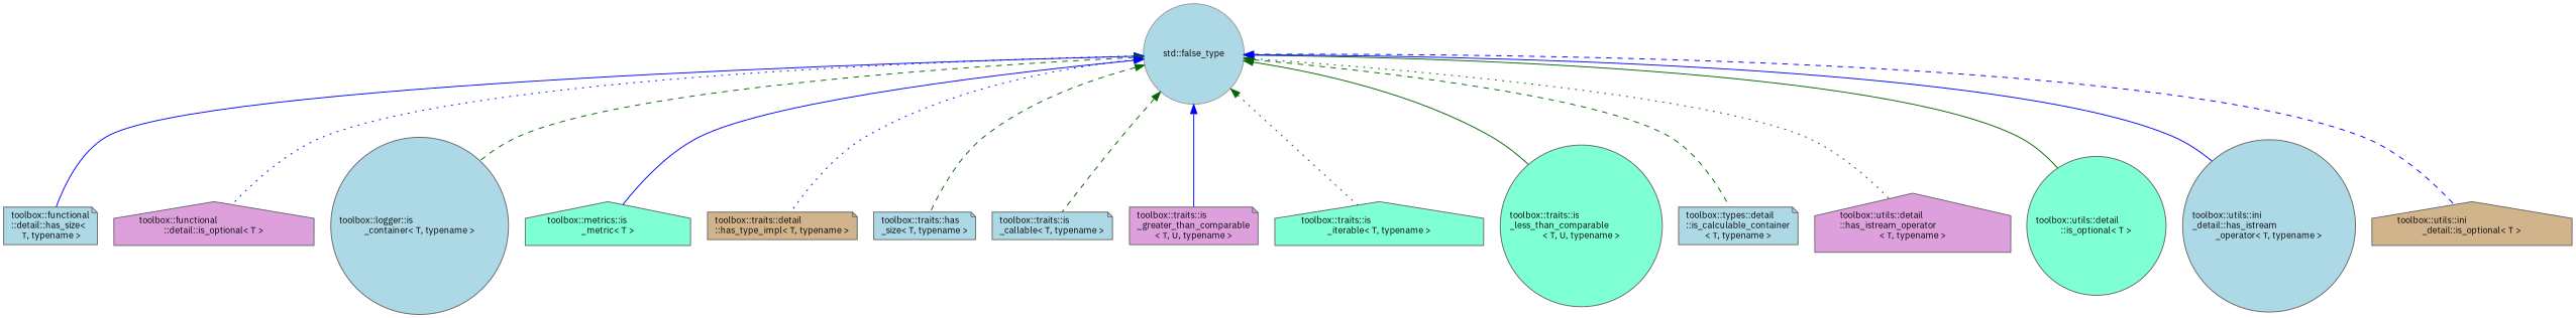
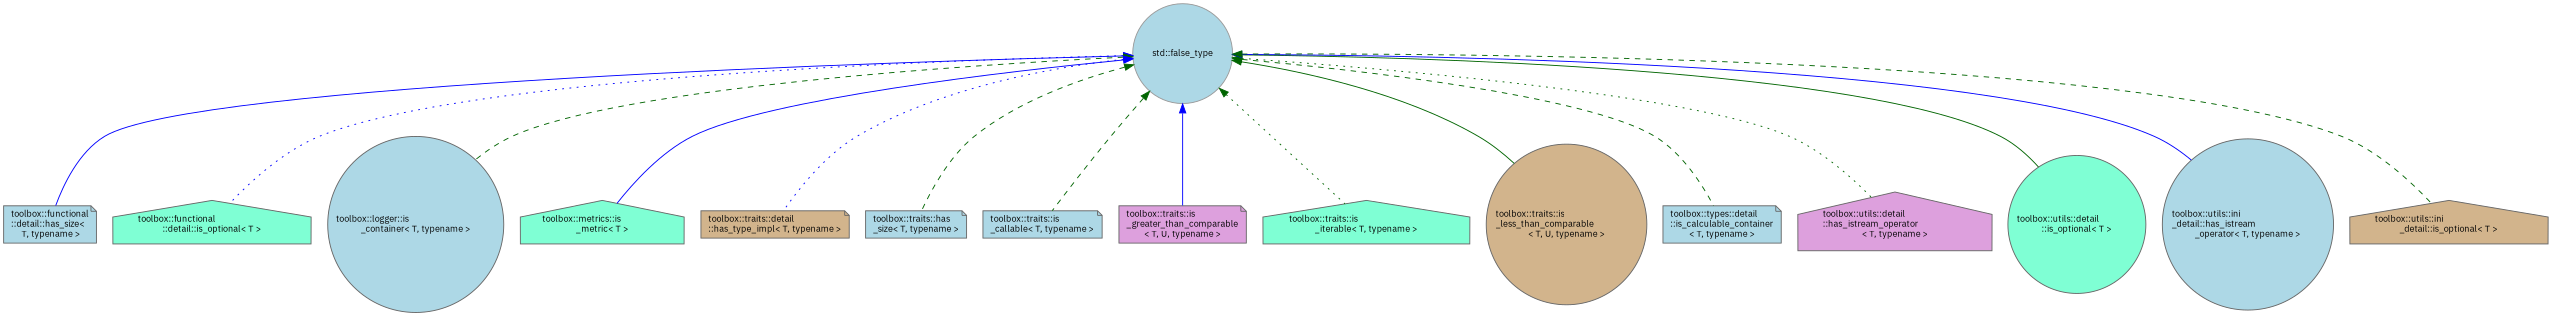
  digraph {
    fontname="IBM Plex Sans"
    rankdir=TB
    node [color=grey40 fillcolor=lightblue fontname="IBM Plex Sans" fontsize=10 shape=note style=filled]
    edge [color=darkgreen dir=back fontname="IBM Plex Sans" fontsize=10 labelfontname=Helvetica labelfontsize=10 style=solid]
    n1 [color=grey60 height=0.2 label="std::false_type" shape=circle width=0.4]
    n2 [height=0.2 label="toolbox::functional\l::detail::has_size\<\l T, typename \>" width=0.4]
-   n3 [fillcolor=plum height=0.2 label="toolbox::functional\l::detail::is_optional\< T \>" shape=house width=0.4]
+   n3 [fillcolor=aquamarine height=0.2 label="toolbox::functional\l::detail::is_optional\< T \>" shape=house width=0.4]
    n4 [height=0.2 label="toolbox::logger::is\l_container\< T, typename \>" shape=circle width=0.4]
    n5 [fillcolor=aquamarine height=0.2 label="toolbox::metrics::is\l_metric\< T \>" shape=house width=0.4]
    n6 [fillcolor=tan height=0.2 label="toolbox::traits::detail\l::has_type_impl\< T, typename \>" width=0.4]
    n7 [height=0.2 label="toolbox::traits::has\l_size\< T, typename \>" width=0.4]
    n8 [height=0.2 label="toolbox::traits::is\l_callable\< T, typename \>" width=0.4]
    n9 [fillcolor=plum height=0.2 label="toolbox::traits::is\l_greater_than_comparable\l\< T, U, typename \>" width=0.4]
    n10 [fillcolor=aquamarine height=0.2 label="toolbox::traits::is\l_iterable\< T, typename \>" shape=house width=0.4]
-   n11 [fillcolor=aquamarine height=0.2 label="toolbox::traits::is\l_less_than_comparable\l\< T, U, typename \>" shape=circle width=0.4]
+   n11 [fillcolor=tan height=0.2 label="toolbox::traits::is\l_less_than_comparable\l\< T, U, typename \>" shape=circle width=0.4]
    n12 [height=0.2 label="toolbox::types::detail\l::is_calculable_container\l\< T, typename \>" width=0.4]
    n13 [fillcolor=plum height=0.2 label="toolbox::utils::detail\l::has_istream_operator\l\< T, typename \>" shape=house width=0.4]
    n14 [fillcolor=aquamarine height=0.2 label="toolbox::utils::detail\l::is_optional\< T \>" shape=circle width=0.4]
    n15 [height=0.2 label="toolbox::utils::ini\l_detail::has_istream\l_operator\< T, typename \>" shape=circle width=0.4]
    n16 [fillcolor=tan height=0.2 label="toolbox::utils::ini\l_detail::is_optional\< T \>" shape=house width=0.4]
    n1 -> n2 [color=blue]
    n1 -> n3 [color=blue style=dotted]
    n1 -> n4 [style=dashed]
    n1 -> n5 [color=blue]
    n1 -> n6 [color=blue style=dotted]
    n1 -> n7 [style=dashed]
    n1 -> n8 [style=dashed]
    n1 -> n9 [color=blue]
    n1 -> n10 [style=dotted]
    n1 -> n11
    n1 -> n12 [style=dashed]
    n1 -> n13 [style=dotted]
    n1 -> n14
    n1 -> n15 [color=blue]
-   n1 -> n16 [color=blue style=dashed]
+   n1 -> n16 [style=dashed]
  }
